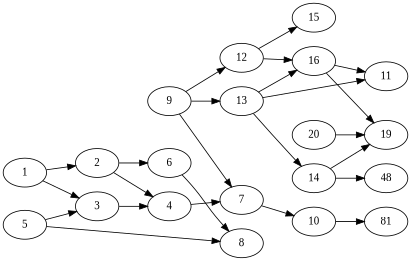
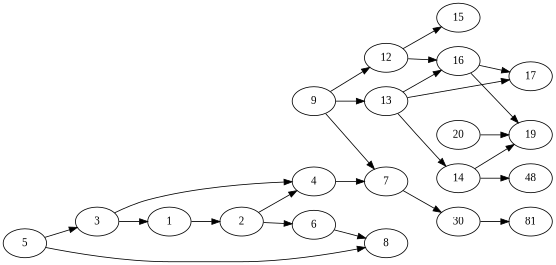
  digraph {
    fontname="Liberation Serif"
    rankdir=LR
    node [alpha=0.16 fontname="Liberation Serif"]
    edge [fontname="Liberation Serif"]
    1 [alpha=0.17 expect_size=30827520]
    2 [alpha=0.10 expect_size=49593344]
    3 [alpha=0.07 expect_size=15456256]
    4 [expect_size=19042304]
    6 [alpha=0.02 expect_size=9314304]
    7 [alpha=0.09 expect_size=6901760]
    8 [alpha=0.15 expect_size=47818752]
    5 [alpha=0.06 expect_size=37864448]
-   10 [alpha=0.11 expect_size=18004992]
+   10 [alpha=0.11 expect_size=18004992 label=30]
    9 [alpha=0.02 expect_size=31691776]
    12 [alpha=0.09 expect_size=16914432]
    13 [expect_size=39670784]
    n13 [alpha=0.03 expect_size=25035776 label=81]
    15 [alpha=0.01 expect_size=45849600]
    16 [expect_size=13891584]
-   17 [alpha=0.13 expect_size=19224576 label=11]
+   17 [alpha=0.13 expect_size=19224576]
    14 [alpha=0.01 expect_size=8964096]
    19 [alpha=0.14 expect_size=30503936]
    n19 [alpha=0.12 expect_size=41290752 label=48]
    20 [alpha=0.13 expect_size=34084864]
    1 -> 2
-   1 -> 3
+   3 -> 1
    2 -> 4
    2 -> 6
    3 -> 4
    4 -> 7
    6 -> 8
    7 -> 10
    5 -> 3
    5 -> 8
    10 -> n13
    9 -> 7
    9 -> 12
    9 -> 13
    12 -> 15
    12 -> 16
    13 -> 16
    13 -> 17
    13 -> 14
    16 -> 17
    16 -> 19
    14 -> 19
    14 -> n19
    20 -> 19
  }
